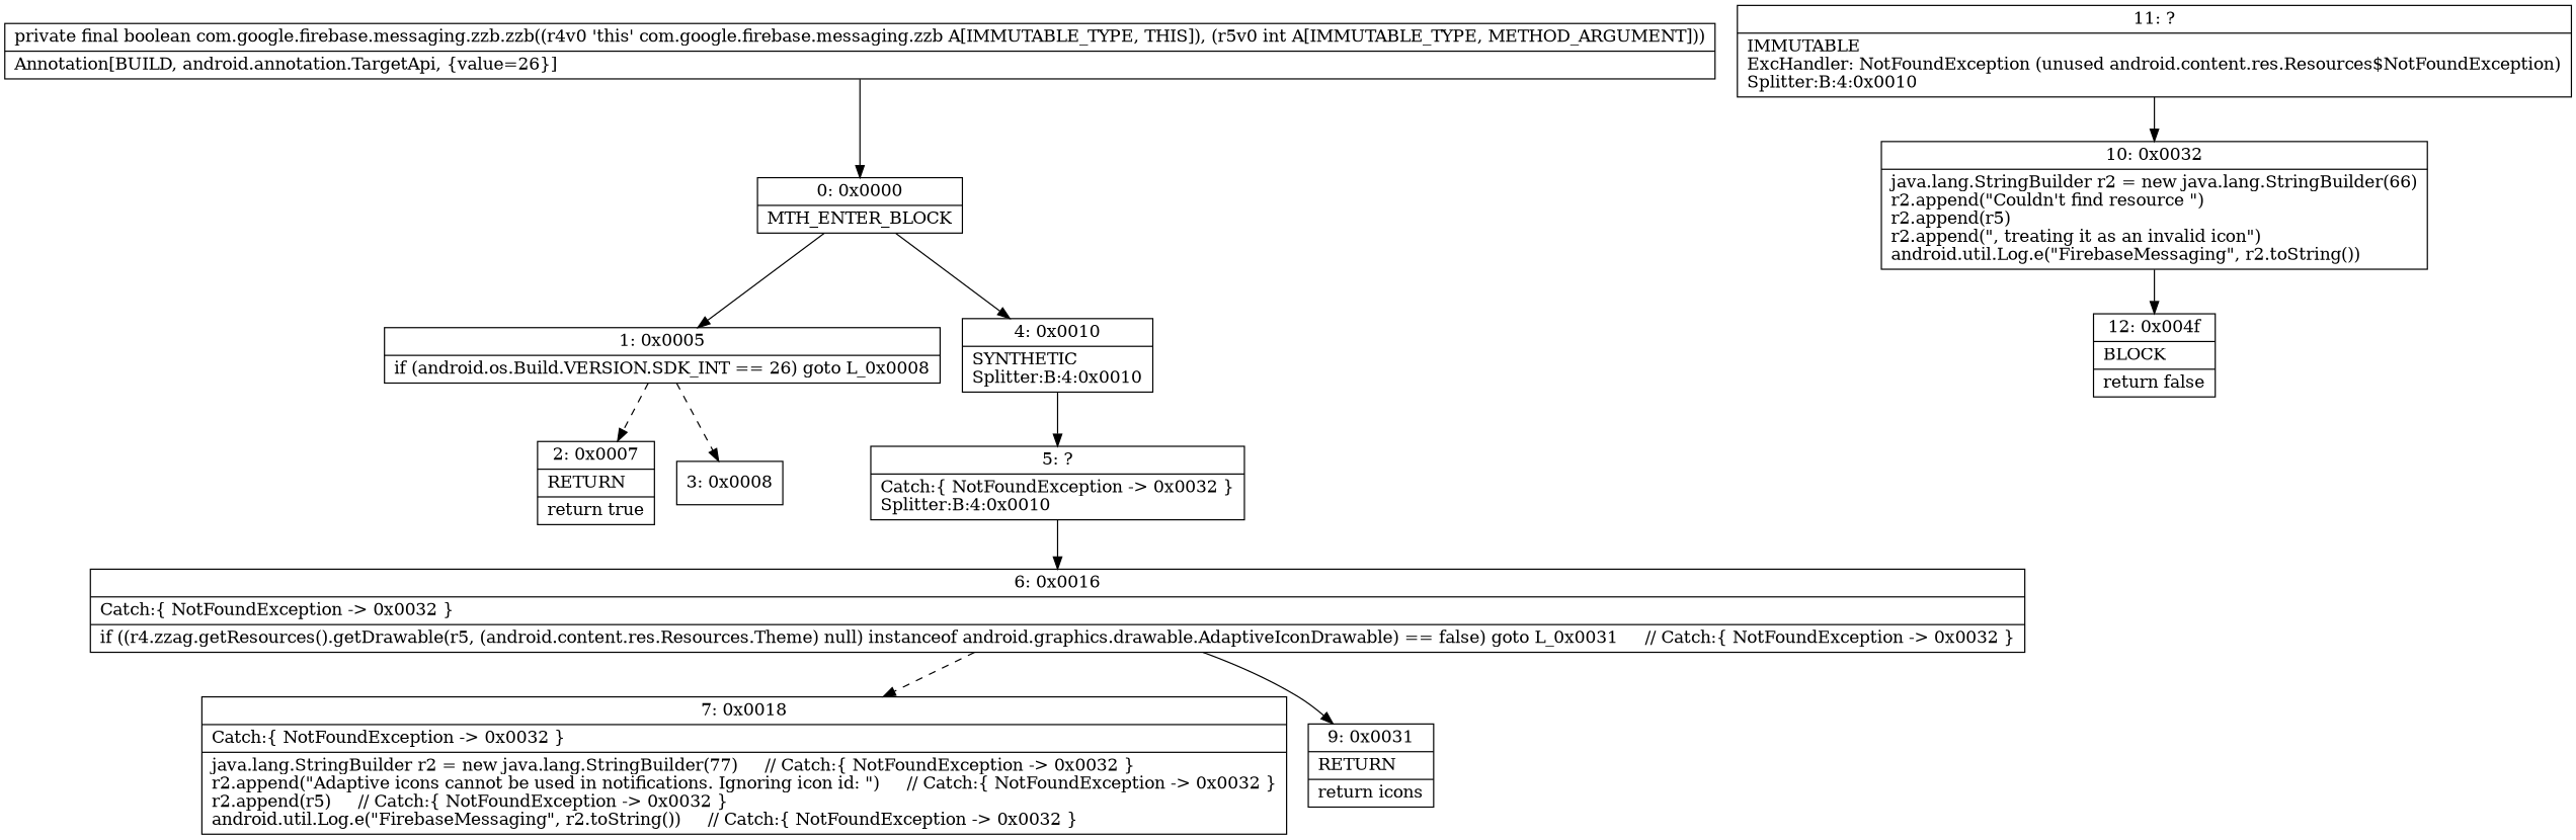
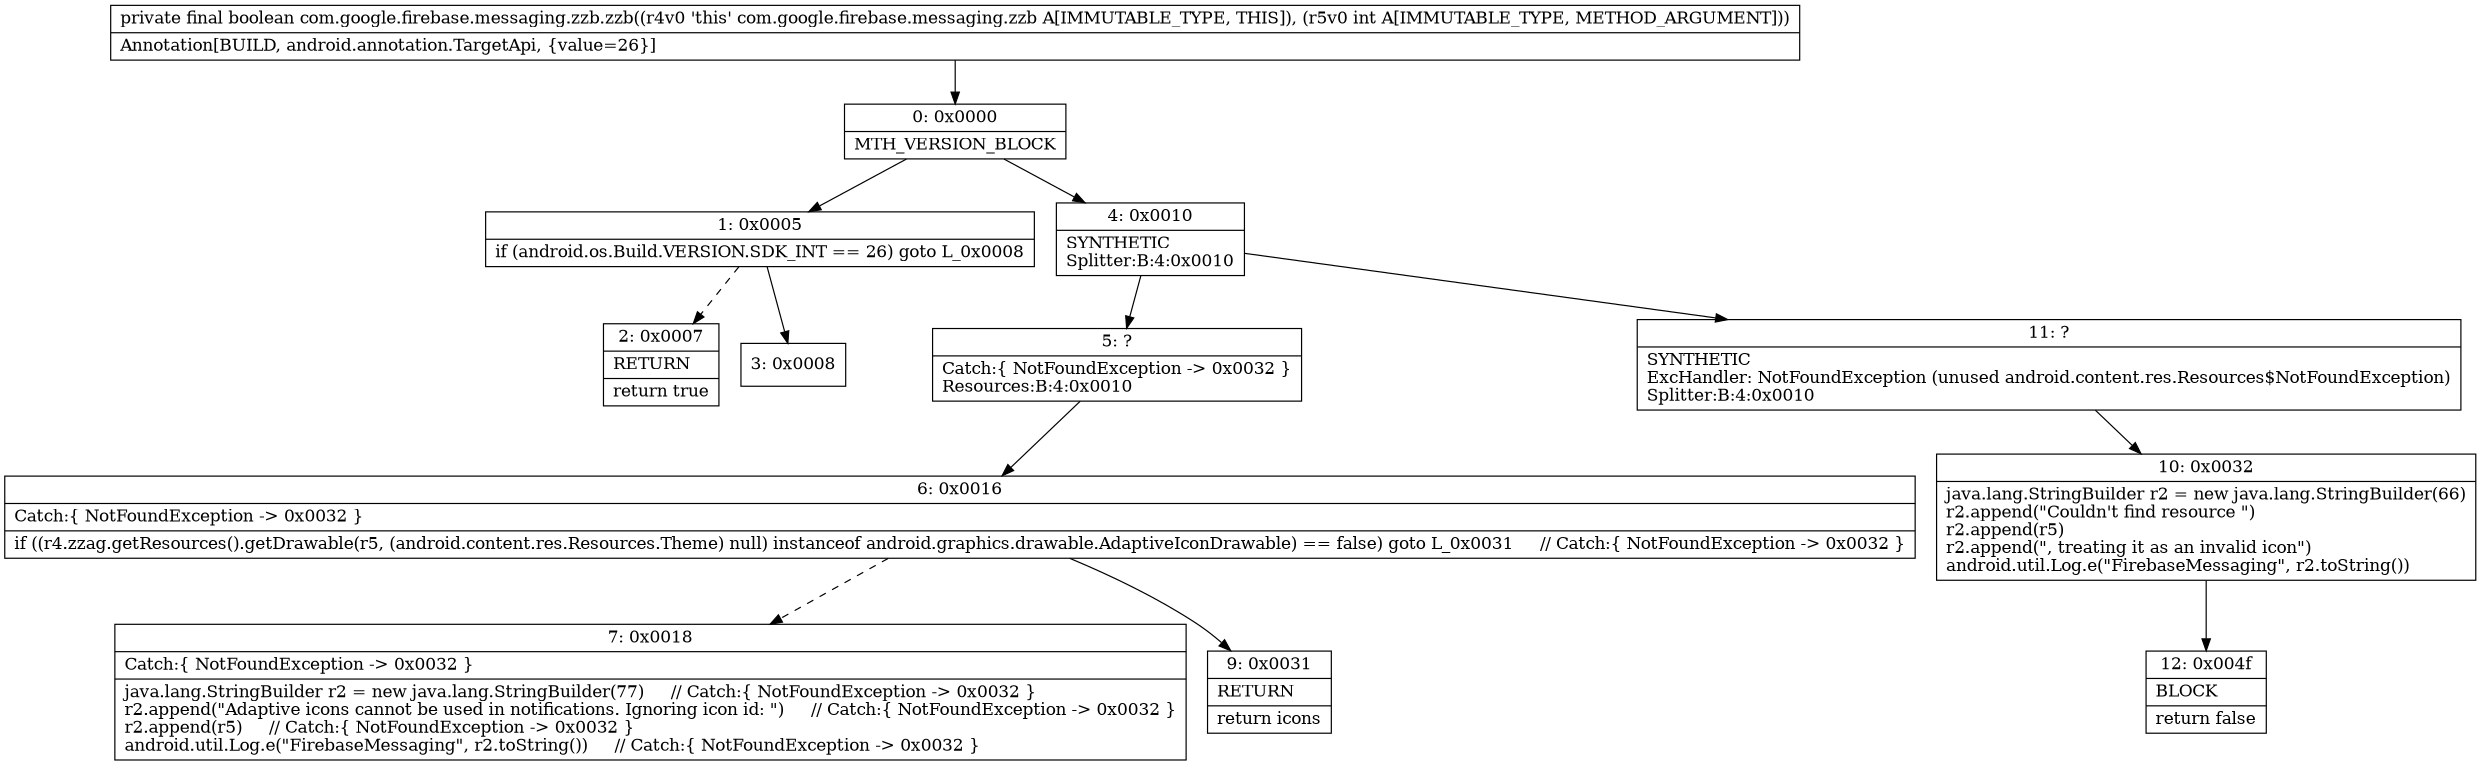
  digraph {
    node [shape=record]
-   n1 [label="{0\:\ 0x0000|MTH_ENTER_BLOCK\l}"]
+   n1 [label="{0\:\ 0x0000|MTH_VERSION_BLOCK\l}"]
    n2 [label="{1\:\ 0x0005|if (android.os.Build.VERSION.SDK_INT == 26) goto L_0x0008\l}"]
    n3 [label="{4\:\ 0x0010|SYNTHETIC\lSplitter:B:4:0x0010\l}"]
    n4 [label="{2\:\ 0x0007|RETURN\l|return true\l}"]
    n5 [label="{3\:\ 0x0008}"]
-   n6 [label="{5\:\ ?|Catch:\{ NotFoundException \-\> 0x0032 \}\lSplitter:B:4:0x0010\l}"]
-   n7 [label="{11\:\ ?|IMMUTABLE\lExcHandler: NotFoundException (unused android.content.res.Resources$NotFoundException)\lSplitter:B:4:0x0010\l}"]
+   n6 [label="{5\:\ ?|Catch:\{ NotFoundException \-\> 0x0032 \}\lResources:B:4:0x0010\l}"]
+   n7 [label="{11\:\ ?|SYNTHETIC\lExcHandler: NotFoundException (unused android.content.res.Resources$NotFoundException)\lSplitter:B:4:0x0010\l}"]
    n8 [label="{6\:\ 0x0016|Catch:\{ NotFoundException \-\> 0x0032 \}\l|if ((r4.zzag.getResources().getDrawable(r5, (android.content.res.Resources.Theme) null) instanceof android.graphics.drawable.AdaptiveIconDrawable) == false) goto L_0x0031     \/\/ Catch:\{ NotFoundException \-\> 0x0032 \}\l}"]
    n9 [label="{10\:\ 0x0032|java.lang.StringBuilder r2 = new java.lang.StringBuilder(66)\lr2.append(\"Couldn't find resource \")\lr2.append(r5)\lr2.append(\", treating it as an invalid icon\")\landroid.util.Log.e(\"FirebaseMessaging\", r2.toString())\l}"]
    n10 [label="{7\:\ 0x0018|Catch:\{ NotFoundException \-\> 0x0032 \}\l|java.lang.StringBuilder r2 = new java.lang.StringBuilder(77)     \/\/ Catch:\{ NotFoundException \-\> 0x0032 \}\lr2.append(\"Adaptive icons cannot be used in notifications. Ignoring icon id: \")     \/\/ Catch:\{ NotFoundException \-\> 0x0032 \}\lr2.append(r5)     \/\/ Catch:\{ NotFoundException \-\> 0x0032 \}\landroid.util.Log.e(\"FirebaseMessaging\", r2.toString())     \/\/ Catch:\{ NotFoundException \-\> 0x0032 \}\l}"]
    n11 [label="{9\:\ 0x0031|RETURN\l|return icons\l}"]
    n12 [label="{12\:\ 0x004f|BLOCK\l|return false\l}"]
    n13 [label="{private final boolean com.google.firebase.messaging.zzb.zzb((r4v0 'this' com.google.firebase.messaging.zzb A[IMMUTABLE_TYPE, THIS]), (r5v0 int A[IMMUTABLE_TYPE, METHOD_ARGUMENT]))  | Annotation[BUILD, android.annotation.TargetApi, \{value=26\}]\l}"]
    n1 -> n2
    n1 -> n3
    n2 -> n4 [style=dashed]
-   n2 -> n5 [style=dashed]
+   n2 -> n5
    n3 -> n6
+   n3 -> n7
    n6 -> n8
    n7 -> n9
    n8 -> n10 [style=dashed]
    n8 -> n11
    n9 -> n12
    n13 -> n1
  }
